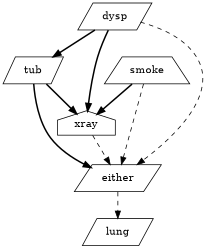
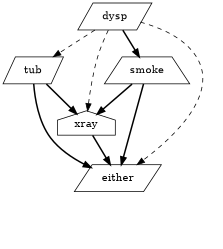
  digraph {
    node [shape=parallelogram]
    edge [style=dashed]
    xray [shape=house]
    tub
    either
-   lung
    smoke [shape=trapezium]
    dysp
-   xray -> either
+   xray -> either [style=bold]
    tub -> xray [style=bold]
    tub -> either [style=bold]
-   either -> lung
    smoke -> xray [style=bold]
-   smoke -> either
-   dysp -> xray [style=bold]
-   dysp -> tub [style=bold]
+   smoke -> either [style=bold]
+   dysp -> xray
+   dysp -> tub
    dysp -> either
+   dysp -> smoke [style=bold]
  }
